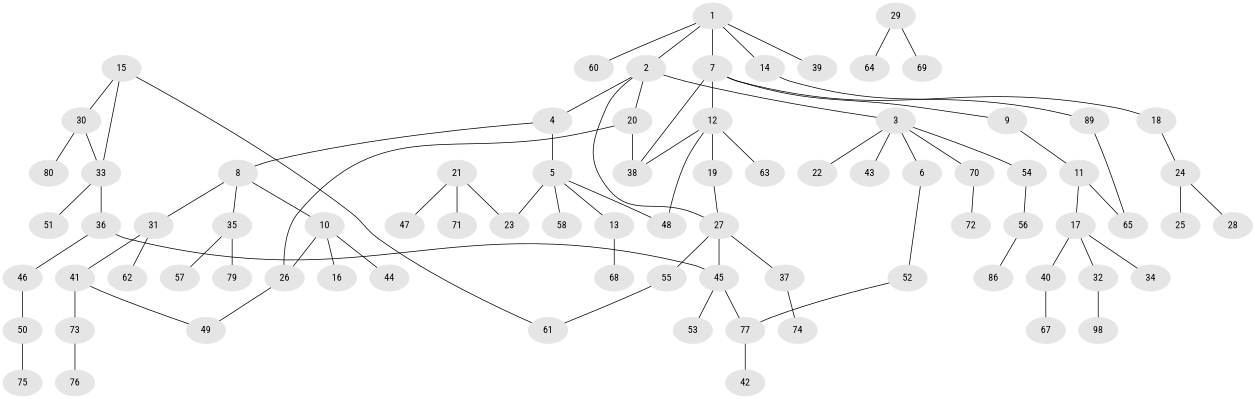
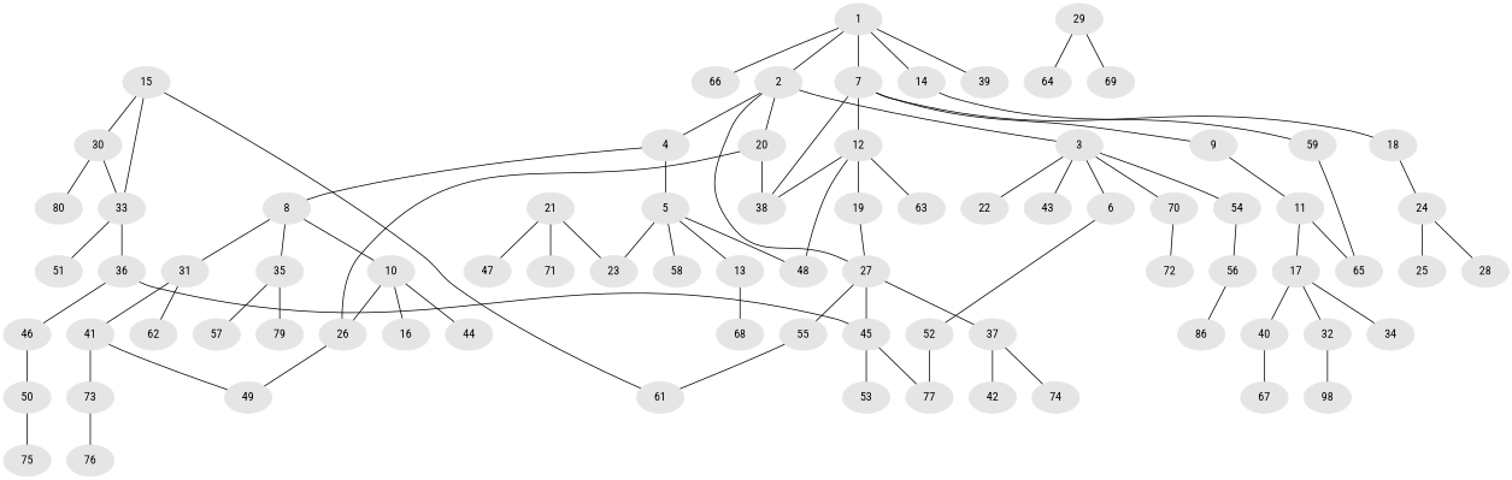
  graph {
    fontname="Roboto Condensed"
    node [color=gray90 fontname="Roboto Condensed" style=filled]
    edge [fontname="Roboto Condensed"]
    1
    2
    7
    14
    39
-   60
+   60 [label=66]
    3
    4
    20
    27
    9
    12
    18
    38
-   59 [label=89]
+   59
    6
    22
    43
    54
    70
    5
    8
    26
    37
    45
    55
    52
    56
    72
    13
    23
    48
    58
    10
    31
    35
    15
    30
    33
    61
    68
    29
    64
    69
    77
    11
    19
    63
    24
    16
    44
    41
    62
    57
    79
    17
    65
    49
    32
    34
    40
    80
    36
    51
    n65 [label=98]
    67
    25
    28
    21
    47
    71
    42
    74
    53
    73
    46
    50
    76
    75
    n80 [label=86]
    1 -- 2
    1 -- 7
    1 -- 14
    1 -- 39
    1 -- 60
    2 -- 3
    2 -- 4
    2 -- 20
    2 -- 27
    7 -- 9
    7 -- 12
    7 -- 18
    7 -- 38
    14 -- 59
    3 -- 6
    3 -- 22
    3 -- 43
    3 -- 54
    3 -- 70
    4 -- 5
    4 -- 8
    20 -- 38
    20 -- 26
    27 -- 37
    27 -- 45
    27 -- 55
    9 -- 11
    12 -- 38
    12 -- 48
    12 -- 19
    12 -- 63
    18 -- 24
    59 -- 65
    6 -- 52
    54 -- 56
    70 -- 72
    5 -- 13
    5 -- 23
    5 -- 48
    5 -- 58
    8 -- 10
    8 -- 31
    8 -- 35
    26 -- 49
-   77 -- 42
+   37 -- 42
    37 -- 74
    45 -- 77
    45 -- 53
    55 -- 61
    52 -- 77
    56 -- n80
    13 -- 68
    10 -- 26
    10 -- 16
    10 -- 44
    31 -- 41
    31 -- 62
    35 -- 57
    35 -- 79
    15 -- 30
    15 -- 33
    15 -- 61
    30 -- 33
    30 -- 80
    33 -- 36
    33 -- 51
    29 -- 64
    29 -- 69
    11 -- 17
    11 -- 65
    19 -- 27
    24 -- 25
    24 -- 28
    41 -- 49
    41 -- 73
    17 -- 32
    17 -- 34
    17 -- 40
    32 -- n65
    40 -- 67
    36 -- 45
    36 -- 46
    21 -- 23
    21 -- 47
    21 -- 71
    73 -- 76
    46 -- 50
    50 -- 75
  }
